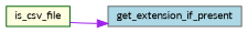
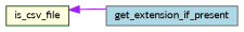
  digraph {
    rankdir=LR
    fontname=Lato
    node [fontname=Lato fontsize=10 shape=box style=filled]
    n1 [color=darkgreen fillcolor=lightyellow fontcolor=black height=0.2 label=is_csv_file width=0.4]
    n2 [color=gray40 fillcolor=lightblue height=0.2 label=get_extension_if_present width=0.4]
-   n1 -> n2 [color=purple fontname=Lato fontsize=10 labelfontname=Helvetica labelfontsize=10 style=solid]
+   n2 -> n1 [color=purple fontname=Lato fontsize=10 labelfontname=Helvetica labelfontsize=10 style=solid]
  }
